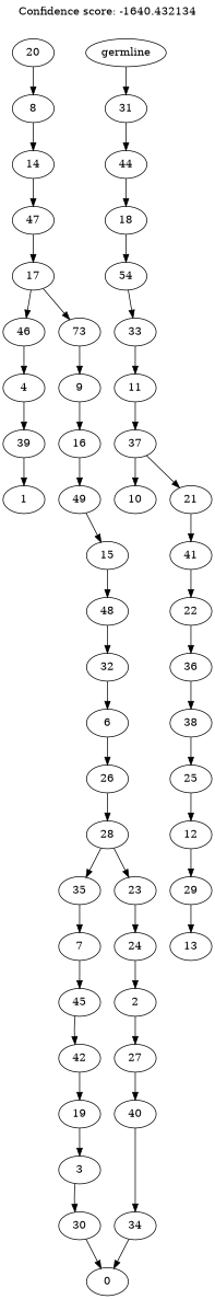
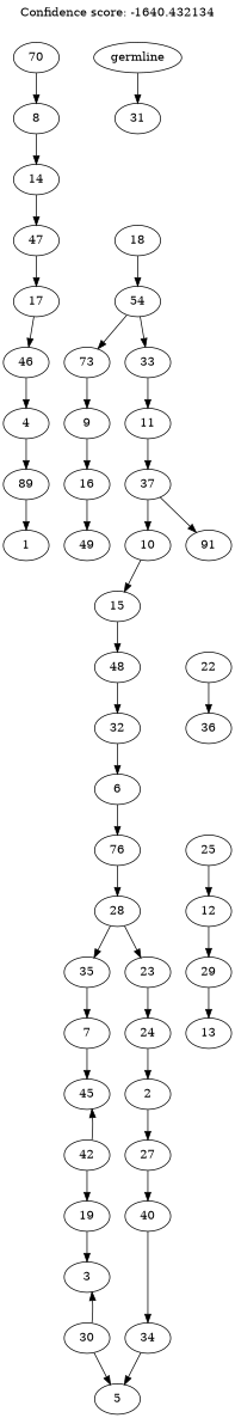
  digraph {
    label="Confidence score: -1640.432134"
    labelloc=t
    n1 [label=29]
    n2 [label=13]
    n3 [label=12]
    n4 [label=25]
-   n5 [label=38]
    n6 [label=36]
    n7 [label=22]
-   n8 [label=41]
-   n9 [label=21]
+   n9 [label=91]
    n10 [label=37]
    n11 [label=10]
-   n12 [label=39]
+   n12 [label=89]
    n13 [label=1]
    n14 [label=4]
    n15 [label=46]
    n16 [label=17]
    n17 [label=47]
    n18 [label=14]
    n19 [label=8]
-   n20 [label=20]
+   n20 [label=70]
    n21 [label=30]
-   n22 [label=0]
+   n22 [label=5]
    n23 [label=3]
    n24 [label=19]
    n25 [label=42]
    n26 [label=45]
    n27 [label=7]
    n28 [label=35]
    n29 [label=34]
    n30 [label=40]
    n31 [label=27]
    n32 [label=2]
    n33 [label=24]
    n34 [label=23]
    n35 [label=28]
-   n36 [label=26]
+   n36 [label=76]
    n37 [label=6]
    n38 [label=32]
    n39 [label=48]
    n40 [label=15]
    n41 [label=11]
    n42 [label=33]
    n43 [label=16]
    n44 [label=49]
    n45 [label=9]
    n46 [label=73]
    n47 [label=54]
    n48 [label=18]
-   n49 [label=44]
    n50 [label=31]
    n51 [label=germline]
    n1 -> n2
    n3 -> n1
    n4 -> n3
-   n5 -> n4
-   n6 -> n5
    n7 -> n6
-   n8 -> n7
-   n9 -> n8
    n10 -> n9
    n10 -> n11
-   n44 -> n40
+   n11 -> n40
    n12 -> n13
    n14 -> n12
    n15 -> n14
    n16 -> n15
    n17 -> n16
    n18 -> n17
    n19 -> n18
    n20 -> n19
    n21 -> n22
-   n23 -> n21
+   n21 -> n23
    n24 -> n23
    n25 -> n24
-   n26 -> n25
+   n25 -> n26
    n27 -> n26
    n28 -> n27
    n29 -> n22
    n30 -> n29
    n31 -> n30
    n32 -> n31
    n33 -> n32
    n34 -> n33
    n35 -> n28
    n35 -> n34
    n36 -> n35
    n37 -> n36
    n38 -> n37
    n39 -> n38
    n40 -> n39
    n41 -> n10
    n42 -> n41
    n43 -> n44
    n45 -> n43
    n46 -> n45
    n47 -> n42
-   n16 -> n46
+   n47 -> n46
    n48 -> n47
-   n49 -> n48
-   n50 -> n49
    n51 -> n50
  }
